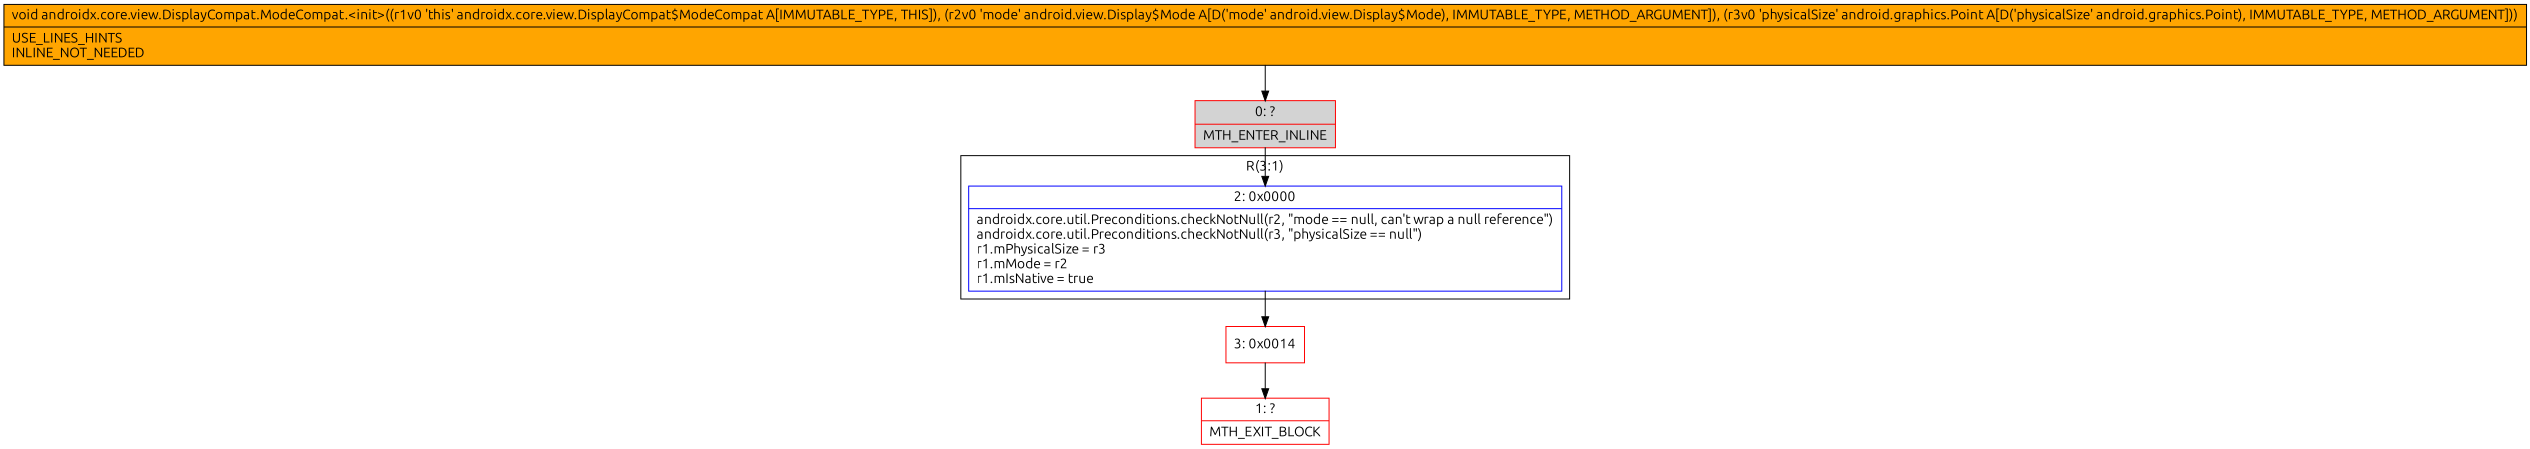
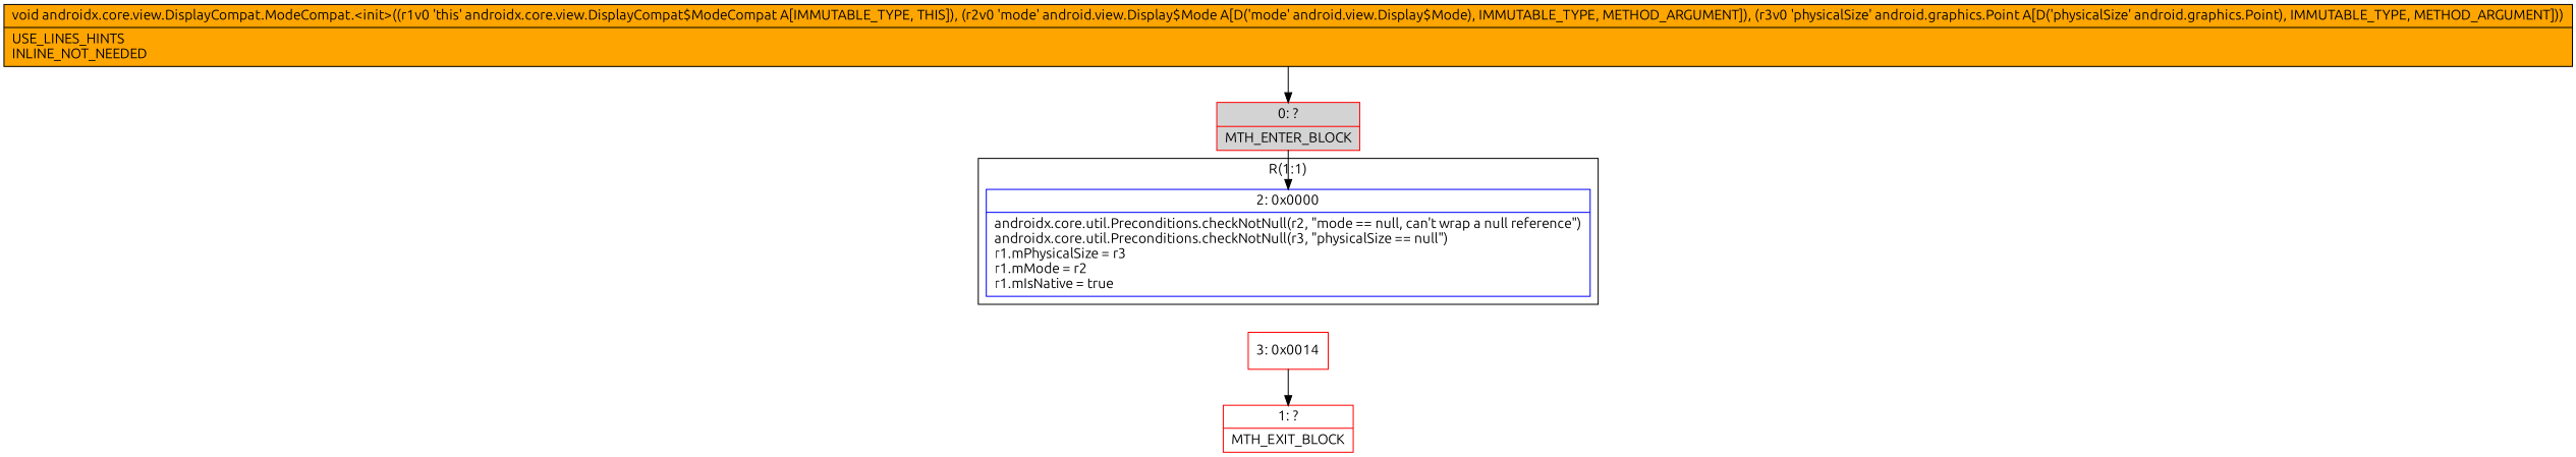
  digraph {
    fontname=Ubuntu
    node [color=red fillcolor=white fontname=Ubuntu shape=record style=filled]
    edge [fontname=Ubuntu]
    n1 [color=blue label="{2\:\ 0x0000|androidx.core.util.Preconditions.checkNotNull(r2, \"mode == null, can't wrap a null reference\")\landroidx.core.util.Preconditions.checkNotNull(r3, \"physicalSize == null\")\lr1.mPhysicalSize = r3\lr1.mMode = r2\lr1.mIsNative = true\l}"]
    n2 [label="{3\:\ 0x0014}"]
    n3 [label="{1\:\ ?|MTH_EXIT_BLOCK\l}"]
-   n4 [fillcolor=lightgrey label="{0\:\ ?|MTH_ENTER_INLINE\l}"]
+   n4 [fillcolor=lightgrey label="{0\:\ ?|MTH_ENTER_BLOCK\l}"]
    n5 [fillcolor=orange label="{void androidx.core.view.DisplayCompat.ModeCompat.\<init\>((r1v0 'this' androidx.core.view.DisplayCompat$ModeCompat A[IMMUTABLE_TYPE, THIS]), (r2v0 'mode' android.view.Display$Mode A[D('mode' android.view.Display$Mode), IMMUTABLE_TYPE, METHOD_ARGUMENT]), (r3v0 'physicalSize' android.graphics.Point A[D('physicalSize' android.graphics.Point), IMMUTABLE_TYPE, METHOD_ARGUMENT]))  | USE_LINES_HINTS\lINLINE_NOT_NEEDED\l}" color=""]
    subgraph cluster_1 {
-     label="R(3:1)"
+     label="R(1:1)"
      n1
    }
-   n1 -> n2
    n2 -> n3
    n4 -> n1
    n5 -> n4
  }
